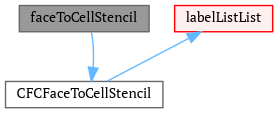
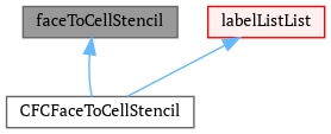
  digraph {
    fontname="PT Serif"
    node [color=gray40 fontname="PT Serif" fontsize=10 shape=box style=filled]
    edge [color=steelblue1 dir=back fontname="PT Serif" fontsize=10 labelfontname=Helvetica labelfontsize=10 style=solid]
    n1 [fillcolor=grey60 fontcolor=black height=0.2 label=faceToCellStencil width=0.4]
    n2 [fillcolor=white height=0.2 label=CFCFaceToCellStencil width=0.4]
    n3 [color=red fillcolor="#FFF0F0" height=0.2 label=labelListList width=0.4]
-   n2 -> n1
+   n1 -> n2
    n3 -> n2
  }
